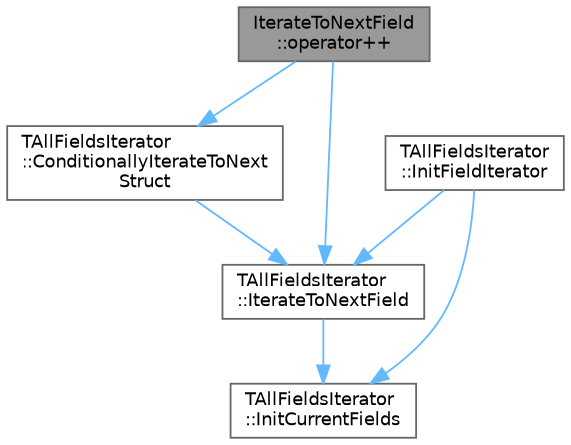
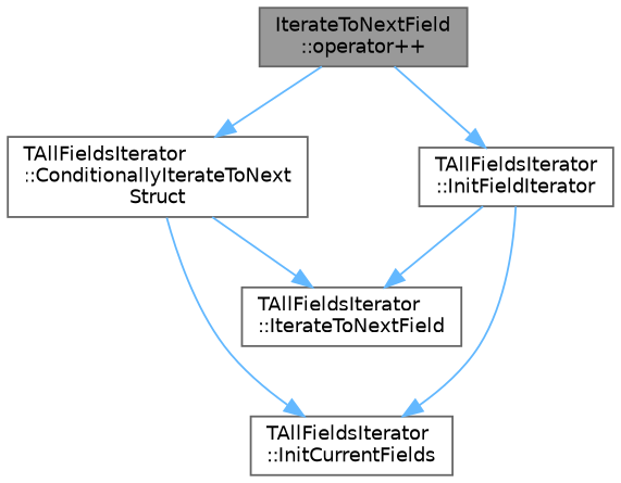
  digraph {
    rankdir=TB
    node [color=grey40 fillcolor=white fontname=Helvetica fontsize=10 shape=box style=filled]
    edge [color=steelblue1 fontname=Helvetica fontsize=10 labelfontname=Helvetica labelfontsize=10 style=solid]
    n1 [color=gray40 fillcolor=grey60 fontcolor=black height=0.2 label="IterateToNextField\l::operator++" width=0.4]
    n2 [height=0.2 label="TAllFieldsIterator\l::ConditionallyIterateToNext\lStruct" width=0.4]
    n3 [height=0.2 label="TAllFieldsIterator\l::IterateToNextField" width=0.4]
    n4 [height=0.2 label="TAllFieldsIterator\l::InitCurrentFields" width=0.4]
    n5 [height=0.2 label="TAllFieldsIterator\l::InitFieldIterator" width=0.4]
    n1 -> n2
-   n1 -> n3
+   n1 -> n5
    n2 -> n3
-   n3 -> n4
+   n2 -> n4
    n5 -> n3
    n5 -> n4
  }
